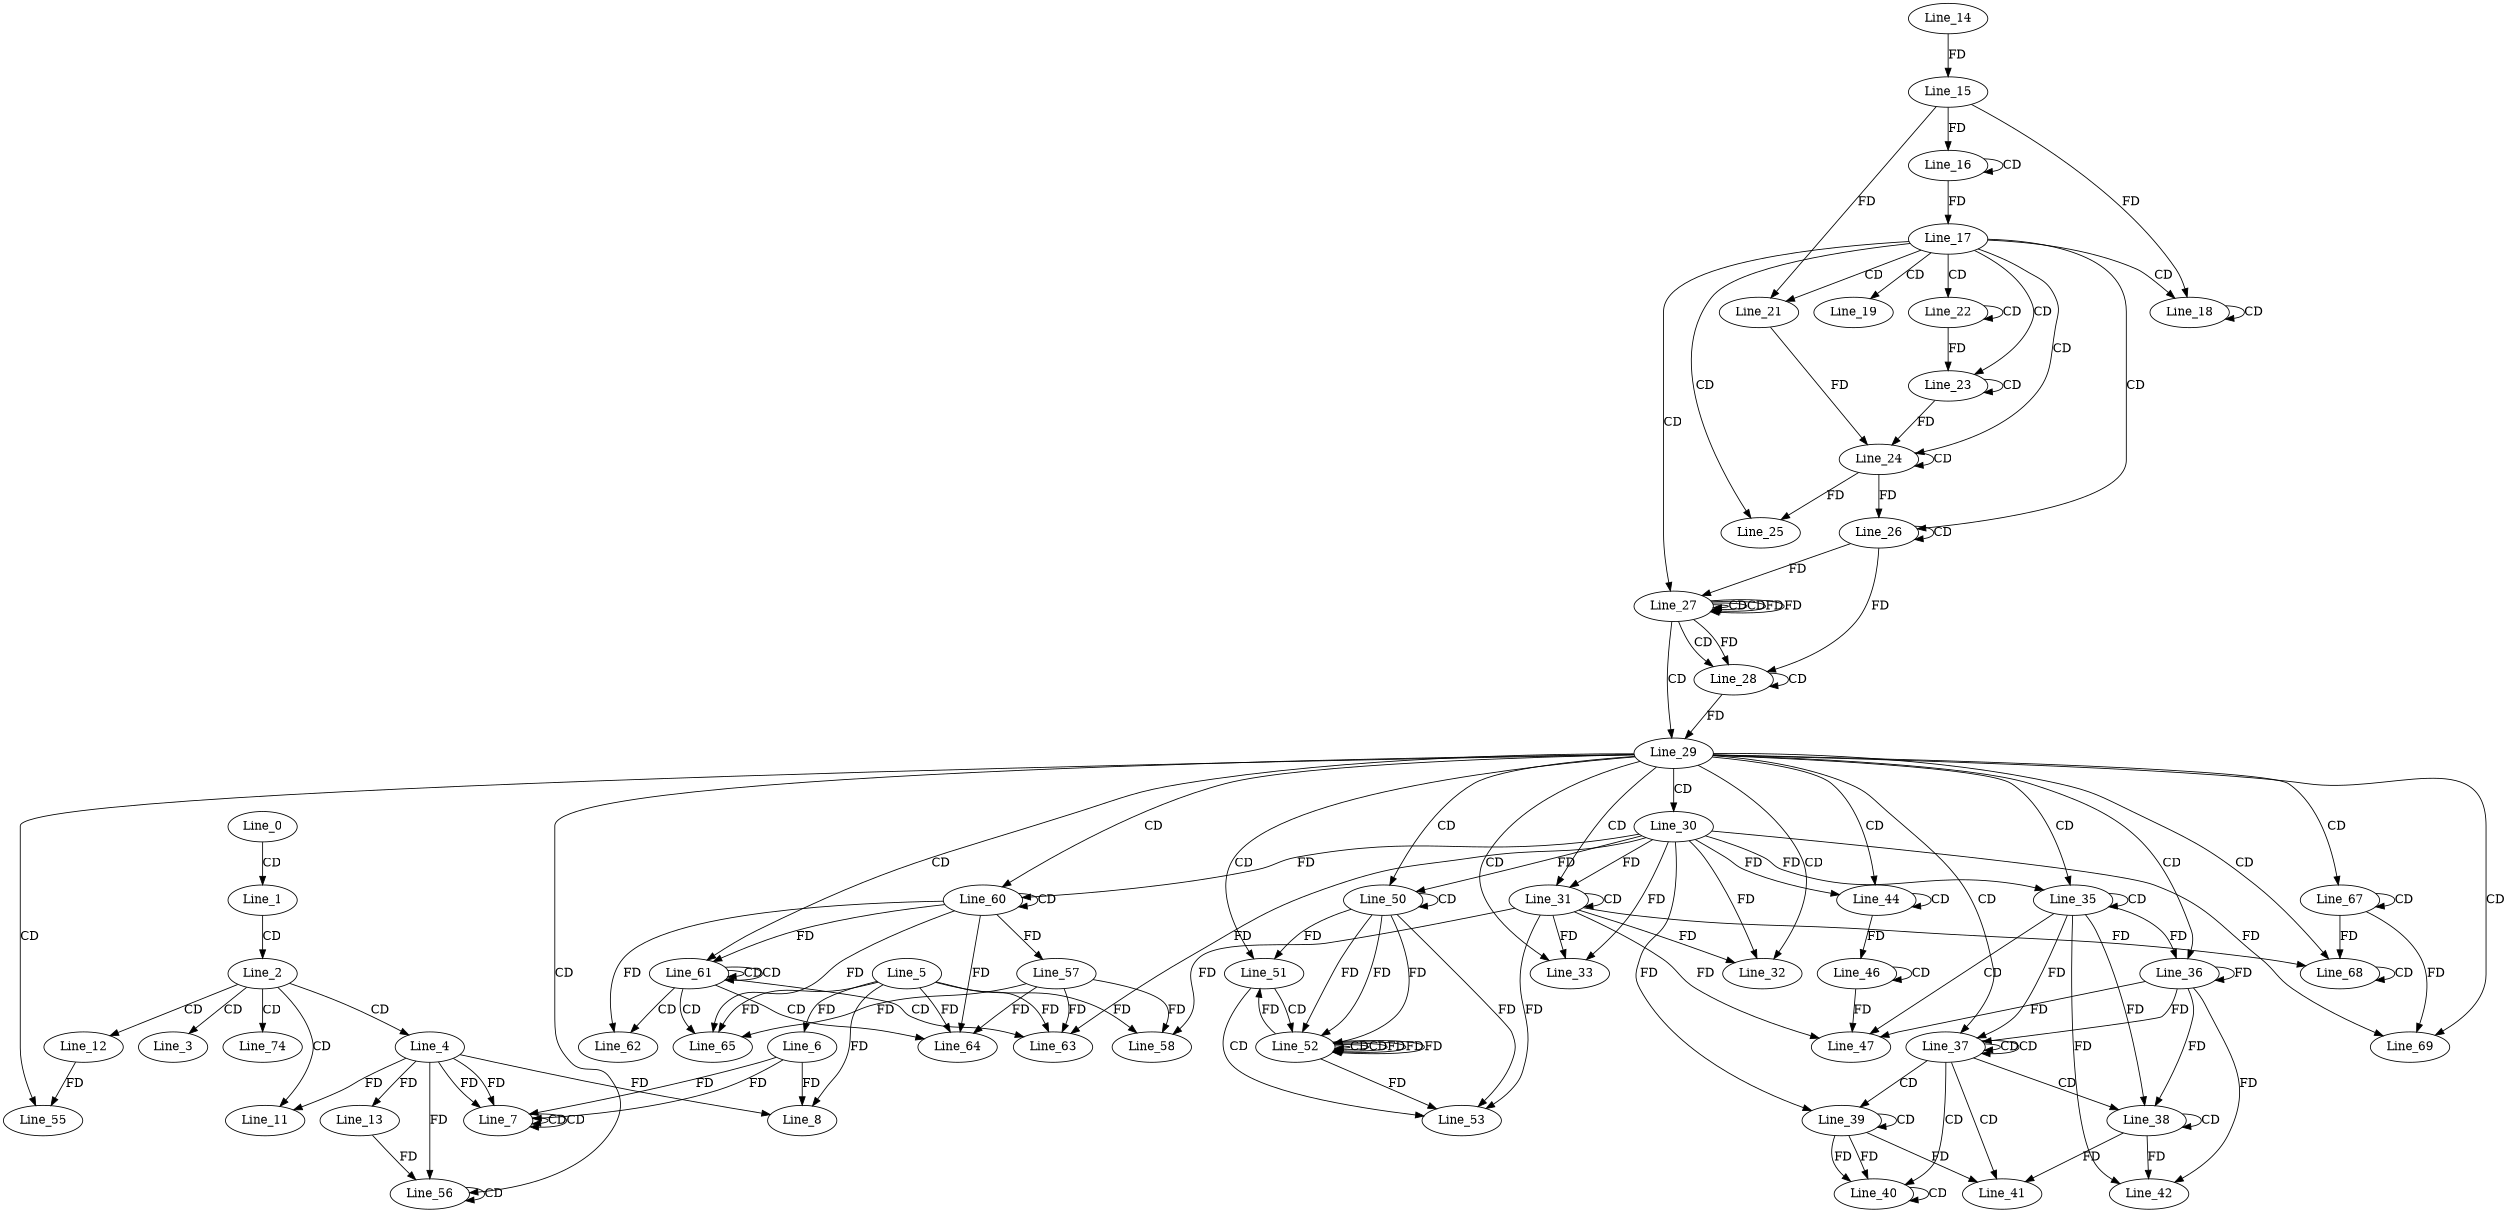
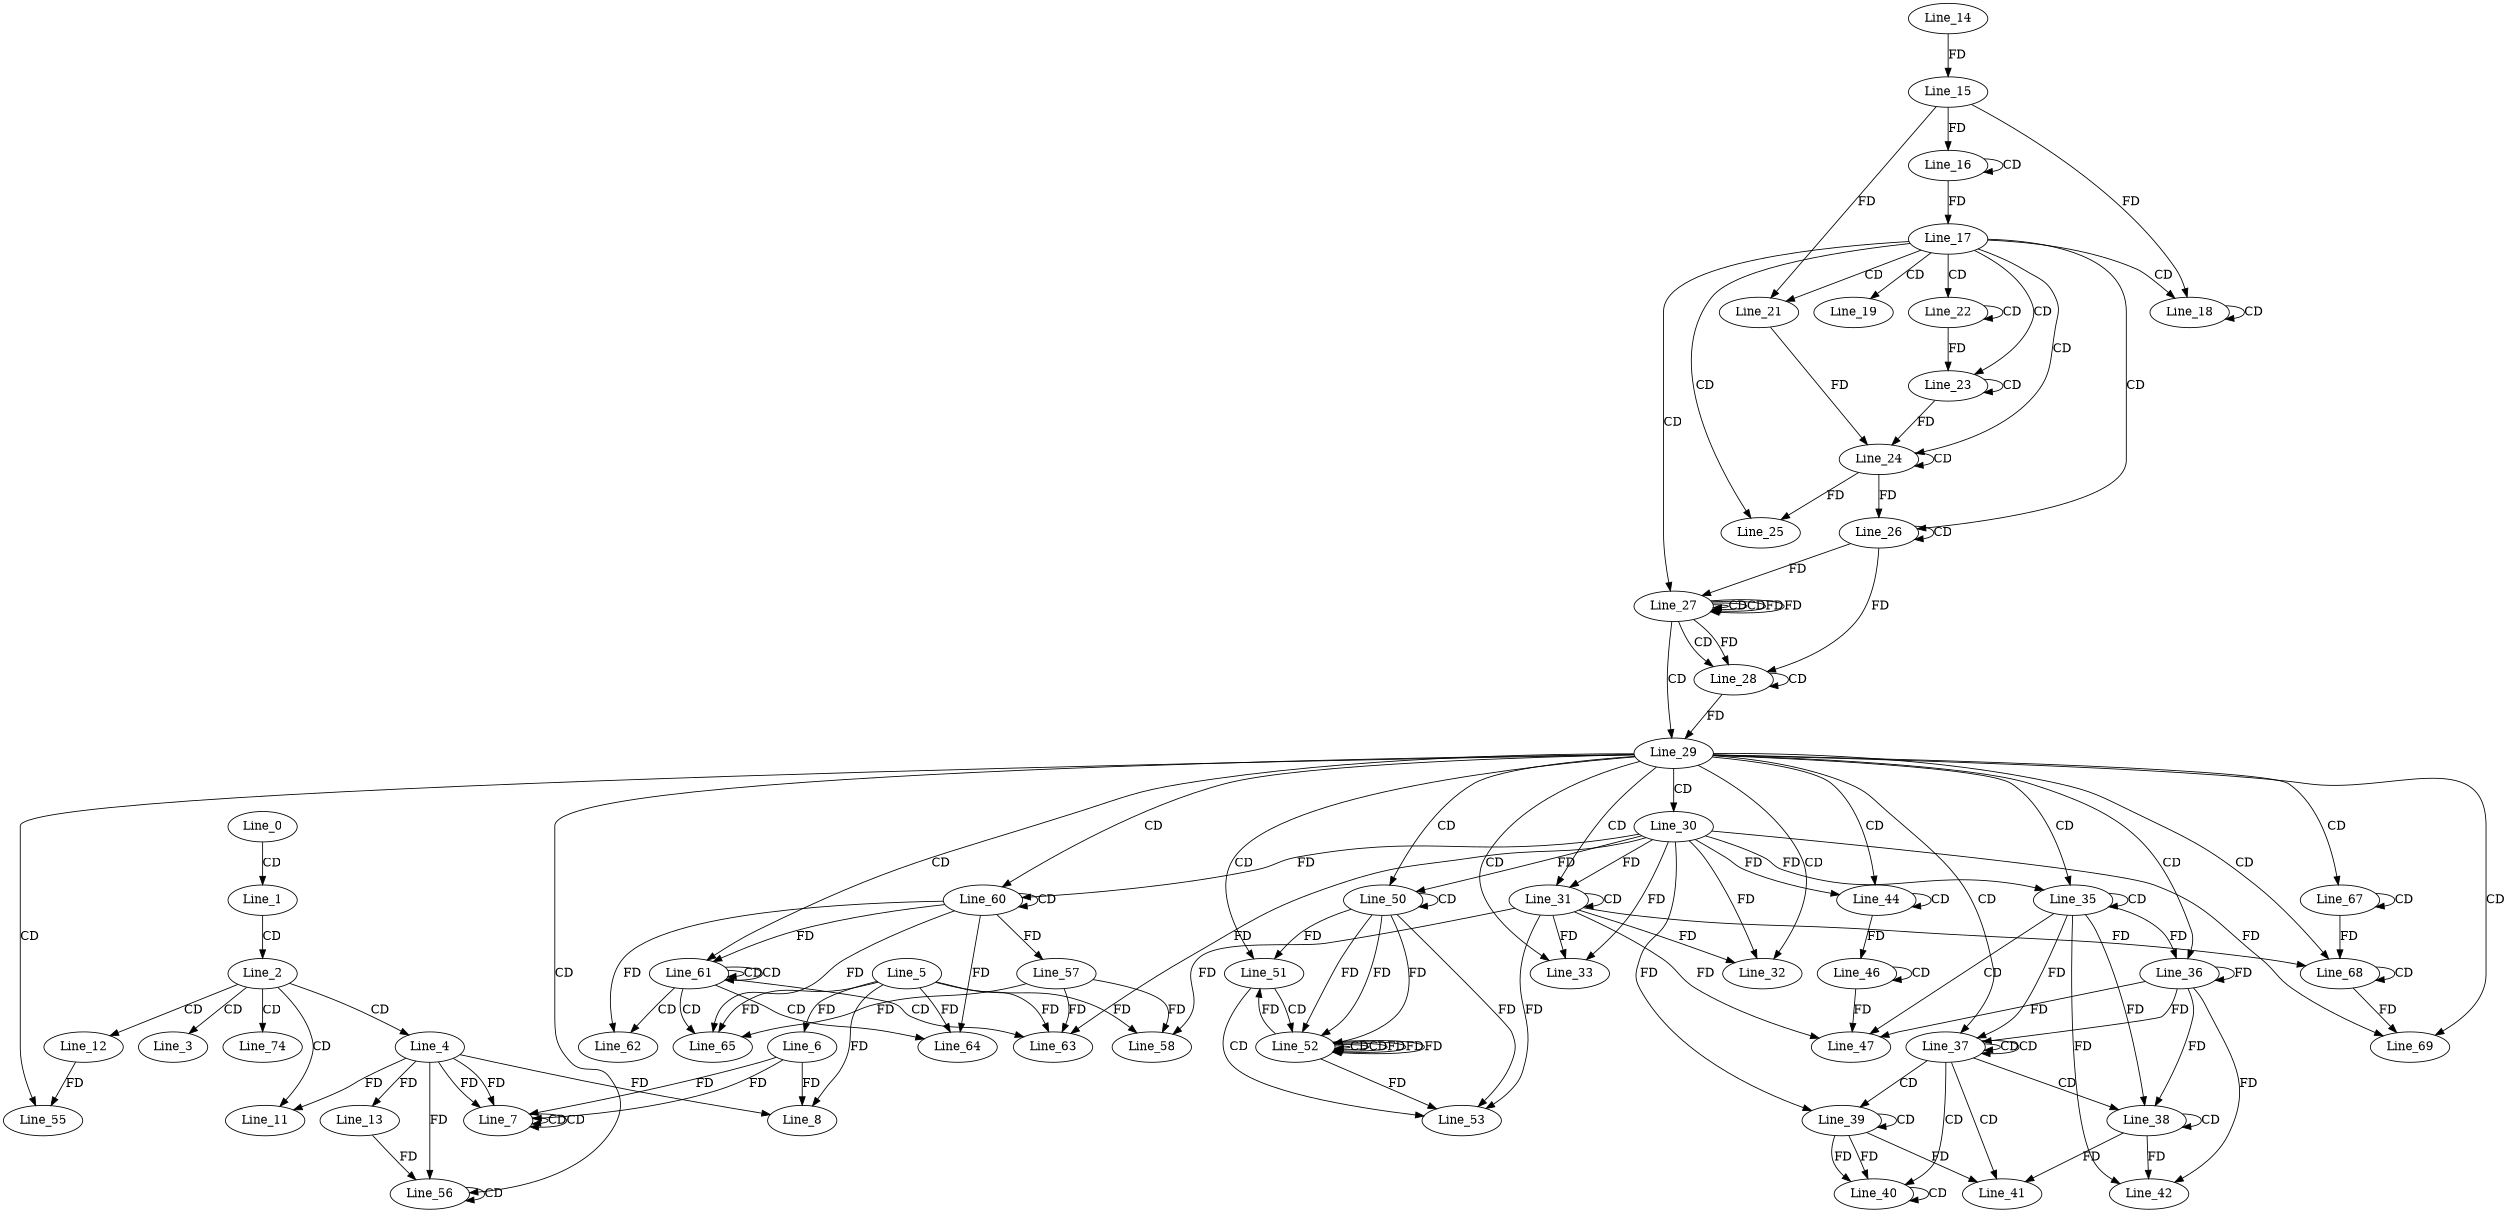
  digraph {
    Line_0
    Line_1
    Line_2
    Line_3
    Line_4
    Line_11
    Line_12
    Line_74
    Line_7
    Line_8
    Line_13
    Line_56
    Line_55
    Line_5
    Line_6
    Line_58
    Line_63
    Line_64
    Line_65
    Line_14
    Line_15
    Line_16
    Line_18
    Line_21
    Line_17
    Line_24
    Line_19
    Line_22
    Line_23
    Line_25
    Line_26
    Line_27
    Line_28
    Line_29
    Line_30
    Line_31
    Line_32
    Line_33
    Line_35
    Line_36
    Line_37
    Line_44
    Line_50
    Line_51
    Line_60
    Line_61
    Line_67
    Line_68
    Line_69
    Line_39
    Line_47
    Line_53
    Line_38
    Line_42
    Line_40
    Line_41
    Line_46
    Line_52
    Line_57
    Line_62
    Line_0 -> Line_1 [label=CD]
    Line_1 -> Line_2 [label=CD]
    Line_2 -> Line_3 [label=CD]
    Line_2 -> Line_4 [label=CD]
    Line_2 -> Line_11 [label=CD]
    Line_2 -> Line_12 [label=CD]
    Line_2 -> Line_74 [label=CD]
    Line_4 -> Line_11 [label=FD]
    Line_4 -> Line_7 [label=FD]
    Line_4 -> Line_7 [label=FD]
    Line_4 -> Line_8 [label=FD]
    Line_4 -> Line_13 [label=FD]
    Line_4 -> Line_56 [label=FD]
    Line_12 -> Line_55 [label=FD]
    Line_7 -> Line_7 [label=CD]
    Line_7 -> Line_7 [label=CD]
    Line_13 -> Line_56 [label=FD]
    Line_56 -> Line_56 [label=CD]
    Line_5 -> Line_8 [label=FD]
    Line_5 -> Line_6 [label=FD]
    Line_5 -> Line_58 [label=FD]
    Line_5 -> Line_63 [label=FD]
    Line_5 -> Line_64 [label=FD]
    Line_5 -> Line_65 [label=FD]
    Line_6 -> Line_7 [label=FD]
    Line_6 -> Line_7 [label=FD]
    Line_6 -> Line_8 [label=FD]
    Line_14 -> Line_15 [label=FD]
    Line_15 -> Line_16 [label=FD]
    Line_15 -> Line_18 [label=FD]
    Line_15 -> Line_21 [label=FD]
    Line_16 -> Line_16 [label=CD]
    Line_16 -> Line_17 [label=FD]
    Line_18 -> Line_18 [label=CD]
    Line_21 -> Line_24 [label=FD]
    Line_17 -> Line_18 [label=CD]
    Line_17 -> Line_21 [label=CD]
    Line_17 -> Line_24 [label=CD]
    Line_17 -> Line_19 [label=CD]
    Line_17 -> Line_22 [label=CD]
    Line_17 -> Line_23 [label=CD]
    Line_17 -> Line_25 [label=CD]
    Line_17 -> Line_26 [label=CD]
    Line_17 -> Line_27 [label=CD]
    Line_24 -> Line_24 [label=CD]
    Line_24 -> Line_25 [label=FD]
    Line_24 -> Line_26 [label=FD]
    Line_22 -> Line_22 [label=CD]
    Line_22 -> Line_23 [label=FD]
    Line_23 -> Line_24 [label=FD]
    Line_23 -> Line_23 [label=CD]
    Line_26 -> Line_26 [label=CD]
    Line_26 -> Line_27 [label=FD]
    Line_26 -> Line_28 [label=FD]
    Line_27 -> Line_27 [label=CD]
    Line_27 -> Line_27 [label=CD]
    Line_27 -> Line_27 [label=FD]
    Line_27 -> Line_27 [label=FD]
    Line_27 -> Line_28 [label=CD]
    Line_27 -> Line_28 [label=FD]
    Line_27 -> Line_29 [label=CD]
    Line_28 -> Line_28 [label=CD]
    Line_28 -> Line_29 [label=FD]
    Line_29 -> Line_56 [label=CD]
    Line_29 -> Line_55 [label=CD]
    Line_29 -> Line_30 [label=CD]
    Line_29 -> Line_31 [label=CD]
    Line_29 -> Line_32 [label=CD]
    Line_29 -> Line_33 [label=CD]
    Line_29 -> Line_35 [label=CD]
    Line_29 -> Line_36 [label=CD]
    Line_29 -> Line_37 [label=CD]
    Line_29 -> Line_44 [label=CD]
    Line_29 -> Line_50 [label=CD]
    Line_29 -> Line_51 [label=CD]
    Line_29 -> Line_60 [label=CD]
    Line_29 -> Line_61 [label=CD]
    Line_29 -> Line_67 [label=CD]
    Line_29 -> Line_68 [label=CD]
    Line_29 -> Line_69 [label=CD]
    Line_30 -> Line_63 [label=FD]
    Line_30 -> Line_31 [label=FD]
    Line_30 -> Line_32 [label=FD]
    Line_30 -> Line_33 [label=FD]
    Line_30 -> Line_35 [label=FD]
    Line_30 -> Line_44 [label=FD]
    Line_30 -> Line_50 [label=FD]
    Line_30 -> Line_60 [label=FD]
    Line_30 -> Line_69 [label=FD]
    Line_30 -> Line_39 [label=FD]
    Line_31 -> Line_58 [label=FD]
    Line_31 -> Line_31 [label=CD]
    Line_31 -> Line_32 [label=FD]
    Line_31 -> Line_33 [label=FD]
    Line_31 -> Line_68 [label=FD]
    Line_31 -> Line_47 [label=FD]
    Line_31 -> Line_53 [label=FD]
    Line_35 -> Line_35 [label=CD]
    Line_35 -> Line_36 [label=FD]
    Line_35 -> Line_37 [label=FD]
    Line_35 -> Line_47 [label=CD]
    Line_35 -> Line_38 [label=FD]
    Line_35 -> Line_42 [label=FD]
    Line_36 -> Line_36 [label=FD]
    Line_36 -> Line_37 [label=FD]
    Line_36 -> Line_47 [label=FD]
    Line_36 -> Line_38 [label=FD]
    Line_36 -> Line_42 [label=FD]
    Line_37 -> Line_37 [label=CD]
    Line_37 -> Line_37 [label=CD]
    Line_37 -> Line_39 [label=CD]
    Line_37 -> Line_38 [label=CD]
    Line_37 -> Line_40 [label=CD]
    Line_37 -> Line_41 [label=CD]
    Line_44 -> Line_44 [label=CD]
    Line_44 -> Line_46 [label=FD]
    Line_50 -> Line_50 [label=CD]
    Line_50 -> Line_51 [label=FD]
    Line_50 -> Line_53 [label=FD]
    Line_50 -> Line_52 [label=FD]
    Line_50 -> Line_52 [label=FD]
    Line_50 -> Line_52 [label=FD]
    Line_51 -> Line_53 [label=CD]
    Line_51 -> Line_52 [label=CD]
    Line_60 -> Line_64 [label=FD]
    Line_60 -> Line_65 [label=FD]
    Line_60 -> Line_60 [label=CD]
    Line_60 -> Line_61 [label=FD]
    Line_60 -> Line_57 [label=FD]
    Line_60 -> Line_62 [label=FD]
    Line_61 -> Line_63 [label=CD]
    Line_61 -> Line_64 [label=CD]
    Line_61 -> Line_65 [label=CD]
    Line_61 -> Line_61 [label=CD]
    Line_61 -> Line_61 [label=CD]
    Line_61 -> Line_62 [label=CD]
    Line_67 -> Line_67 [label=CD]
    Line_67 -> Line_68 [label=FD]
    Line_68 -> Line_68 [label=CD]
-   Line_67 -> Line_69 [label=FD]
+   Line_68 -> Line_69 [label=FD]
    Line_39 -> Line_39 [label=CD]
    Line_39 -> Line_40 [label=FD]
    Line_39 -> Line_40 [label=FD]
    Line_39 -> Line_41 [label=FD]
    Line_38 -> Line_38 [label=CD]
    Line_38 -> Line_42 [label=FD]
    Line_38 -> Line_41 [label=FD]
    Line_40 -> Line_40 [label=CD]
    Line_46 -> Line_47 [label=FD]
    Line_46 -> Line_46 [label=CD]
    Line_52 -> Line_51 [label=FD]
    Line_52 -> Line_53 [label=FD]
    Line_52 -> Line_52 [label=CD]
    Line_52 -> Line_52 [label=CD]
    Line_52 -> Line_52 [label=FD]
    Line_52 -> Line_52 [label=FD]
    Line_52 -> Line_52 [label=FD]
    Line_57 -> Line_58 [label=FD]
    Line_57 -> Line_63 [label=FD]
-   Line_57 -> Line_64 [label=FD]
    Line_57 -> Line_65 [label=FD]
  }
